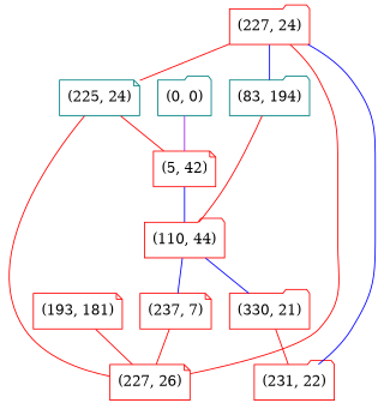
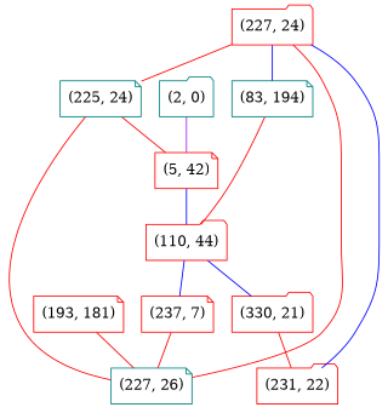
  graph {
    node [color=red shape=folder]
    edge [color=red weight=1]
    "(225, 24)" [color=teal shape=note]
    "(227, 24)"
    "(231, 22)"
-   "(227, 26)" [shape=note]
-   "(83, 194)" [color=teal]
+   "(227, 26)" [color=teal shape=note]
+   "(83, 194)" [color=teal shape=note]
    "(5, 42)" [shape=note]
    "(193, 181)" [shape=note]
    "(110, 44)"
-   "(0, 0)" [color=teal]
+   "(0, 0)" [color=teal label="(2, 0)"]
    "(330, 21)"
    "(237, 7)" [shape=note]
    "(225, 24)" -- "(227, 26)"
    "(225, 24)" -- "(5, 42)"
    "(227, 24)" -- "(225, 24)"
    "(227, 24)" -- "(231, 22)" [color=blue]
    "(227, 24)" -- "(227, 26)"
    "(227, 24)" -- "(83, 194)" [color=blue weight=3]
    "(83, 194)" -- "(110, 44)"
    "(5, 42)" -- "(110, 44)" [color=blue weight=3]
    "(193, 181)" -- "(227, 26)"
    "(110, 44)" -- "(330, 21)" [color=blue weight=3]
    "(110, 44)" -- "(237, 7)" [color=blue weight=3]
    "(0, 0)" -- "(5, 42)" [color=purple weight=4]
    "(330, 21)" -- "(231, 22)"
    "(237, 7)" -- "(227, 26)"
  }
